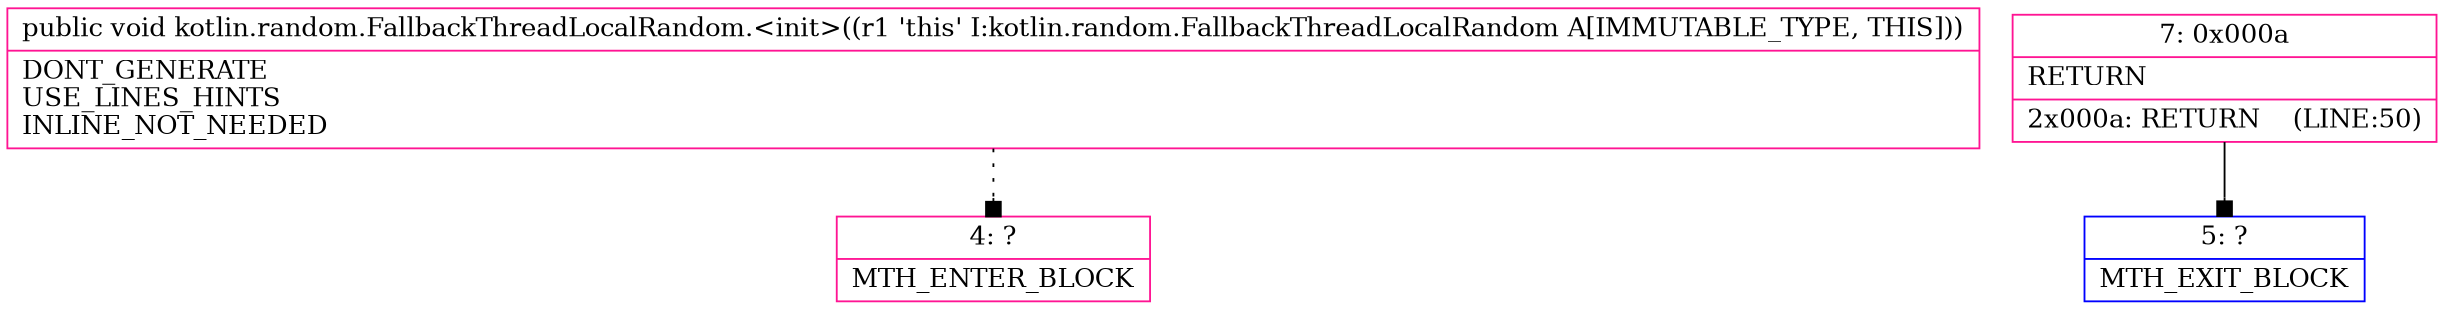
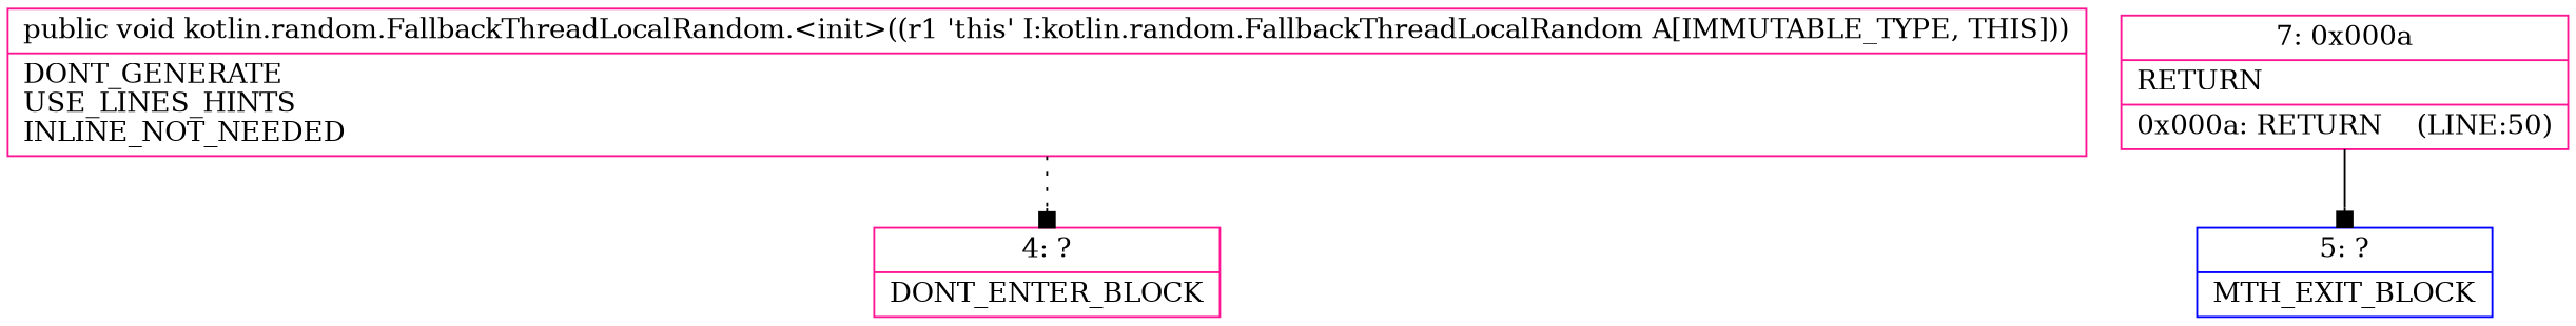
  digraph {
    node [color=deeppink shape=record]
    edge [arrowhead=box]
-   n1 [label="{4\:\ ?|MTH_ENTER_BLOCK\l}"]
-   n2 [label="{7\:\ 0x000a|RETURN\l|2x000a: RETURN    (LINE:50)\l}"]
+   n1 [label="{4\:\ ?|DONT_ENTER_BLOCK\l}"]
+   n2 [label="{7\:\ 0x000a|RETURN\l|0x000a: RETURN    (LINE:50)\l}"]
    n3 [color=blue label="{5\:\ ?|MTH_EXIT_BLOCK\l}"]
    n4 [label="{public void kotlin.random.FallbackThreadLocalRandom.\<init\>((r1 'this' I:kotlin.random.FallbackThreadLocalRandom A[IMMUTABLE_TYPE, THIS]))  | DONT_GENERATE\lUSE_LINES_HINTS\lINLINE_NOT_NEEDED\l}"]
    n2 -> n3 [style=solid]
    n4 -> n1 [style=dotted]
  }
